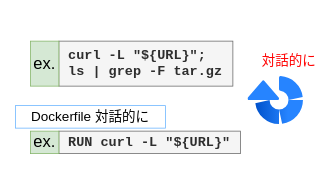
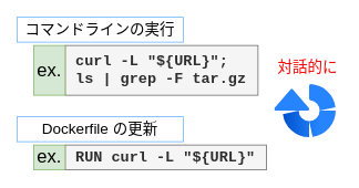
  <mxCell id="0" />
  <mxCell id="1" parent="0" />
- <mxCell id="3" value="Dockerfile 対話的に" style="text;html=1;strokeColor=#66B2FF;fillColor=none;align=center;verticalAlign=middle;whiteSpace=wrap;rounded=0;fontSize=18;" parent="1" vertex="1"><mxGeometry y="140" width="200" height="30" as="geometry" x="20" /></mxCell>
+ <mxCell id="2" value="&lt;font style=&quot;font-size: 18px;&quot;&gt;コマンドラインの実行&lt;/font&gt;" style="text;html=1;strokeColor=#66B2FF;fillColor=none;align=center;verticalAlign=middle;whiteSpace=wrap;rounded=0;" parent="1" vertex="1"><mxGeometry width="200" height="30" as="geometry" x="20" y="20" /></mxCell>
+ <mxCell id="3" value="Dockerfile の更新" style="text;html=1;strokeColor=#66B2FF;fillColor=none;align=center;verticalAlign=middle;whiteSpace=wrap;rounded=0;fontSize=18;" parent="1" vertex="1"><mxGeometry y="140" width="200" height="30" as="geometry" x="20" /></mxCell>
  <mxCell id="4" value="" style="image;image=img/lib/atlassian/Bamboo_Logo.svg;fontSize=18;direction=north;flipH=0;" parent="1" vertex="1"><mxGeometry x="330" y="100" width="74" height="64" as="geometry" /></mxCell>
- <mxCell id="5" value="&lt;font color=&quot;#ff0000&quot;&gt;対話的に&lt;/font&gt;" style="text;html=1;strokeColor=none;fillColor=none;align=center;verticalAlign=middle;whiteSpace=wrap;rounded=0;fontSize=18;" parent="1" vertex="1"><mxGeometry x="345" y="70" width="80" height="20" as="geometry" /></mxCell>
+ <mxCell id="5" value="&lt;font color=&quot;#ff0000&quot;&gt;対話的に&lt;/font&gt;" style="text;html=1;strokeColor=none;fillColor=none;align=center;verticalAlign=middle;whiteSpace=wrap;rounded=0;fontSize=18;" parent="1" vertex="1"><mxGeometry x="330" y="70" width="80" height="20" as="geometry" /></mxCell>
  <mxCell id="6" value="&lt;b style=&quot;border-color: var(--border-color); color: rgb(46, 46, 46); font-family: Menlo, Monaco, &amp;quot;Courier New&amp;quot;, monospace; font-size: 18px;&quot;&gt;&amp;nbsp;curl -L &quot;${URL}&quot;;&lt;br&gt;&amp;nbsp;ls | grep -F tar.gz&lt;/b&gt;" style="text;html=1;strokeColor=#666666;fillColor=#f5f5f5;align=left;verticalAlign=middle;whiteSpace=wrap;rounded=0;fontColor=#333333;" vertex="1" parent="1"><mxGeometry x="78" y="54" width="232" height="60" as="geometry" /></mxCell>
  <mxCell id="7" value="&lt;b style=&quot;border-color: var(--border-color); color: rgb(46, 46, 46); font-family: Menlo, Monaco, &amp;quot;Courier New&amp;quot;, monospace;&quot;&gt;&amp;nbsp;RUN curl -L &quot;${URL}&quot;&lt;/b&gt;" style="text;html=1;strokeColor=#666666;fillColor=#f5f5f5;align=left;verticalAlign=middle;whiteSpace=wrap;rounded=0;fontSize=18;fontColor=#333333;" vertex="1" parent="1"><mxGeometry x="78" y="174" width="242" height="30" as="geometry" /></mxCell>
  <mxCell id="8" value="&lt;font style=&quot;font-size: 22px;&quot;&gt;ex.&lt;/font&gt;" style="text;html=1;strokeColor=#82b366;fillColor=#d5e8d4;align=center;verticalAlign=middle;whiteSpace=wrap;rounded=0;fontSize=18;" vertex="1" parent="1"><mxGeometry x="40" y="54" width="38" height="60" as="geometry" /></mxCell>
  <mxCell id="9" value="&lt;font style=&quot;font-size: 22px;&quot;&gt;ex.&lt;/font&gt;" style="text;html=1;strokeColor=#82b366;fillColor=#d5e8d4;align=center;verticalAlign=middle;whiteSpace=wrap;rounded=0;fontSize=18;" vertex="1" parent="1"><mxGeometry x="40" y="174" width="38" height="30" as="geometry" /></mxCell>
